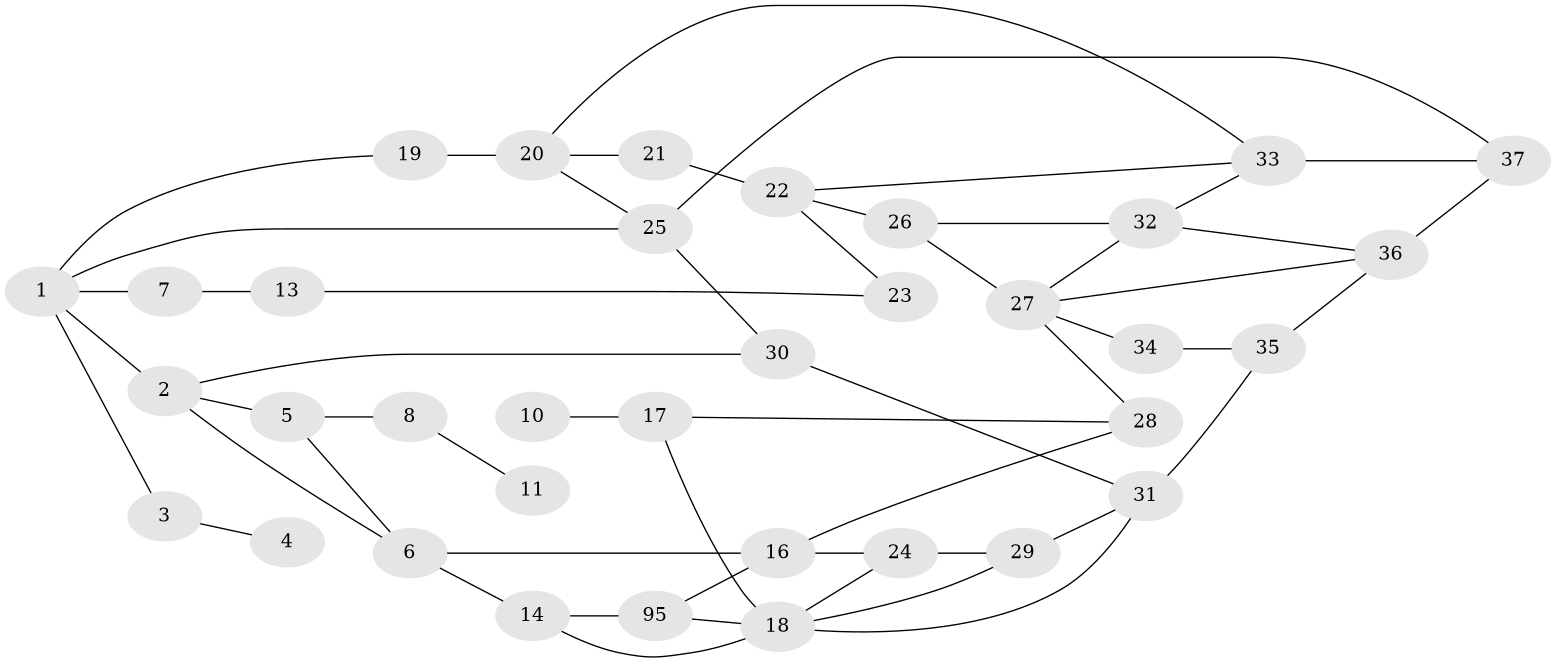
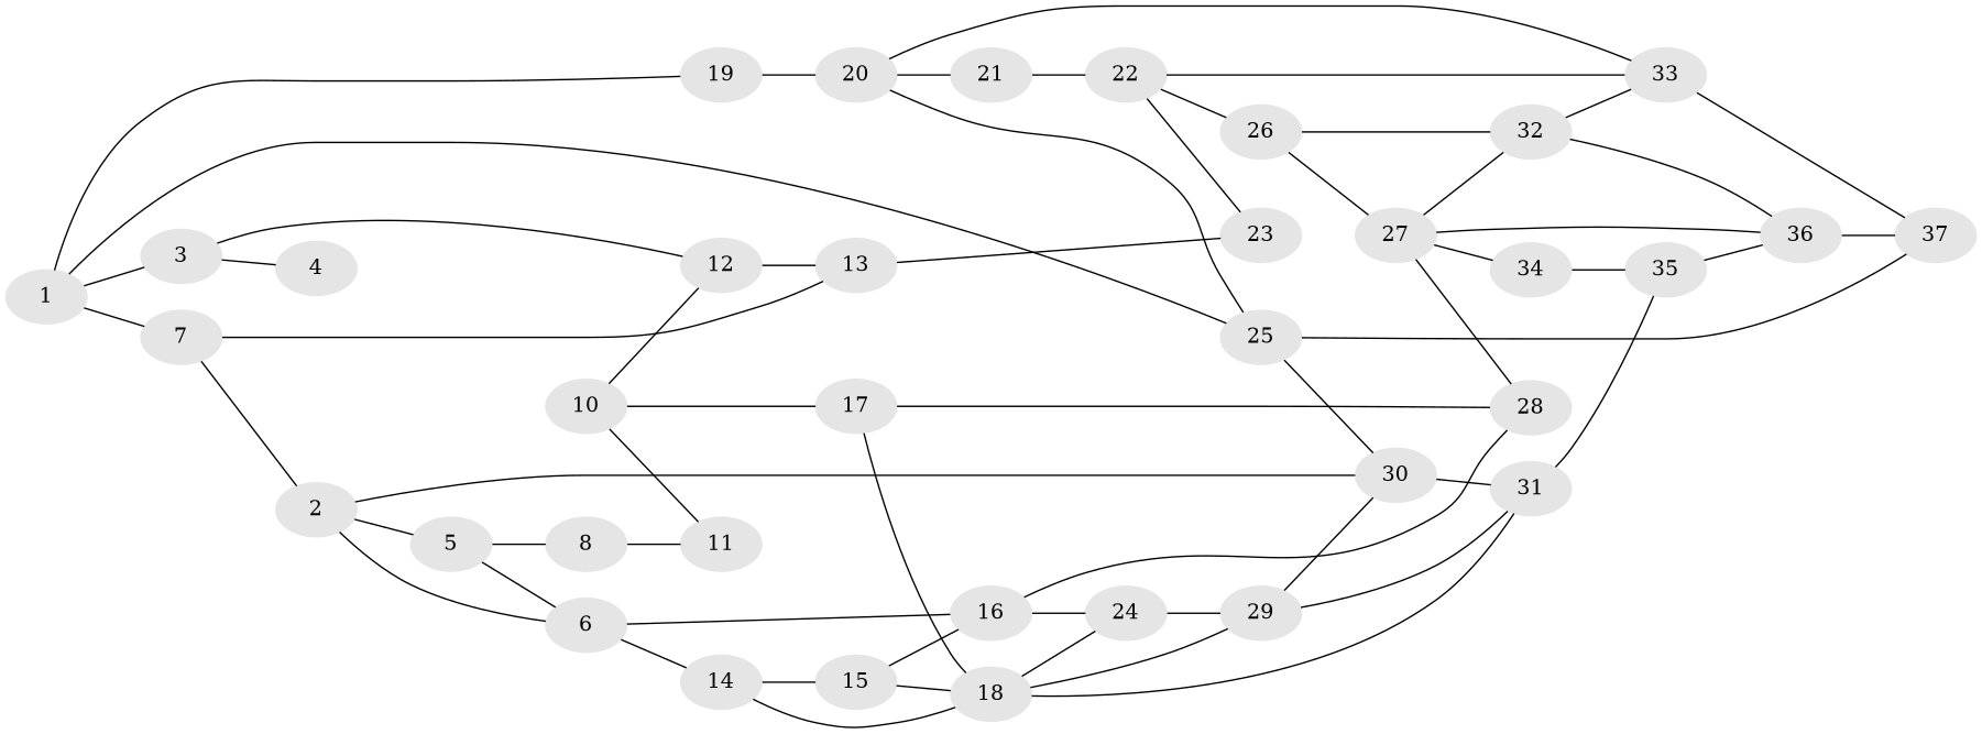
  graph {
    rankdir=LR
    node [color=gray90 style=filled]
    edge [weight=1.0]
    1
    2
    3
    7
    19
    25
    5
    6
    30
    4
+   12
    13
    20
    37
    8
    16
    14
    31
    11
    24
    28
    23
    10
    17
    18
-   15 [label=95]
+   15
    29
    35
    21
    33
    22
    26
    27
    32
    34
    36
-   1 -- 2
+   7 -- 2
    1 -- 3 [weight=2.0]
    1 -- 7 [weight=4.0]
    1 -- 19
    1 -- 25
    2 -- 5
    2 -- 6
    2 -- 30
    3 -- 4 [weight=2.0]
+   3 -- 12
    7 -- 13 [weight=2.0]
    19 -- 20 [weight=2.0]
    25 -- 30
    25 -- 37 [weight=2.0]
    5 -- 6
    5 -- 8 [weight=2.0]
    6 -- 16 [weight=2.0]
    6 -- 14 [weight=2.0]
    30 -- 31
+   12 -- 13 [weight=2.0]
    13 -- 23 [weight=2.0]
    20 -- 25
    20 -- 21 [weight=2.0]
    20 -- 33
    8 -- 11
    16 -- 24 [weight=2.0]
    16 -- 28
    14 -- 18
    14 -- 15 [weight=2.0]
    31 -- 35 [weight=2.0]
    24 -- 29 [weight=2.0]
+   10 -- 12
+   10 -- 11
    10 -- 17
    17 -- 28
    17 -- 18
    18 -- 31
    18 -- 24
    18 -- 29
    15 -- 16 [weight=2.0]
    15 -- 18
+   29 -- 30 [weight=2.0]
    29 -- 31
    35 -- 36 [weight=2.0]
    21 -- 22 [weight=2.0]
    33 -- 37 [weight=2.0]
    22 -- 23 [weight=2.0]
    22 -- 33
    22 -- 26
    26 -- 27
    26 -- 32
    27 -- 28 [weight=2.0]
    27 -- 32
    27 -- 34
    27 -- 36
    32 -- 33
    32 -- 36
    34 -- 35 [weight=2.0]
    36 -- 37 [weight=2.0]
  }
